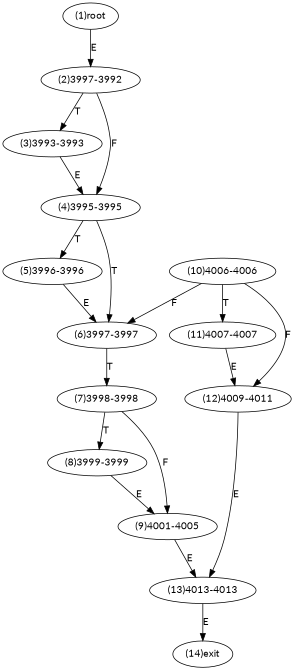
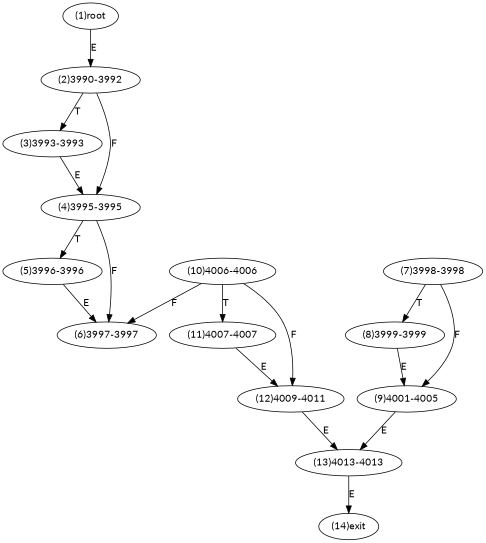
  digraph {
    fontname=Lato
    node [fontname=Lato]
    edge [fontname=Lato]
    n1 [label="(1)root"]
-   n2 [label="(2)3997-3992"]
+   n2 [label="(2)3990-3992"]
    n3 [label="(3)3993-3993"]
    n4 [label="(4)3995-3995"]
    n5 [label="(5)3996-3996"]
    n6 [label="(6)3997-3997"]
    n7 [label="(7)3998-3998"]
    n8 [label="(8)3999-3999"]
    n9 [label="(9)4001-4005"]
    n10 [label="(10)4006-4006"]
    n11 [label="(11)4007-4007"]
    n12 [label="(12)4009-4011"]
    n13 [label="(13)4013-4013"]
    n14 [label="(14)exit"]
    n1 -> n2 [label=E]
    n2 -> n3 [label=T]
    n2 -> n4 [label=F]
    n3 -> n4 [label=E]
    n4 -> n5 [label=T]
-   n4 -> n6 [label=T]
+   n4 -> n6 [label=F]
    n5 -> n6 [label=E]
-   n6 -> n7 [label=T]
    n7 -> n8 [label=T]
    n7 -> n9 [label=F]
    n8 -> n9 [label=E]
    n9 -> n13 [label=E]
    n10 -> n6 [label=F]
    n10 -> n11 [label=T]
    n10 -> n12 [label=F]
    n11 -> n12 [label=E]
    n12 -> n13 [label=E]
    n13 -> n14 [label=E]
  }
